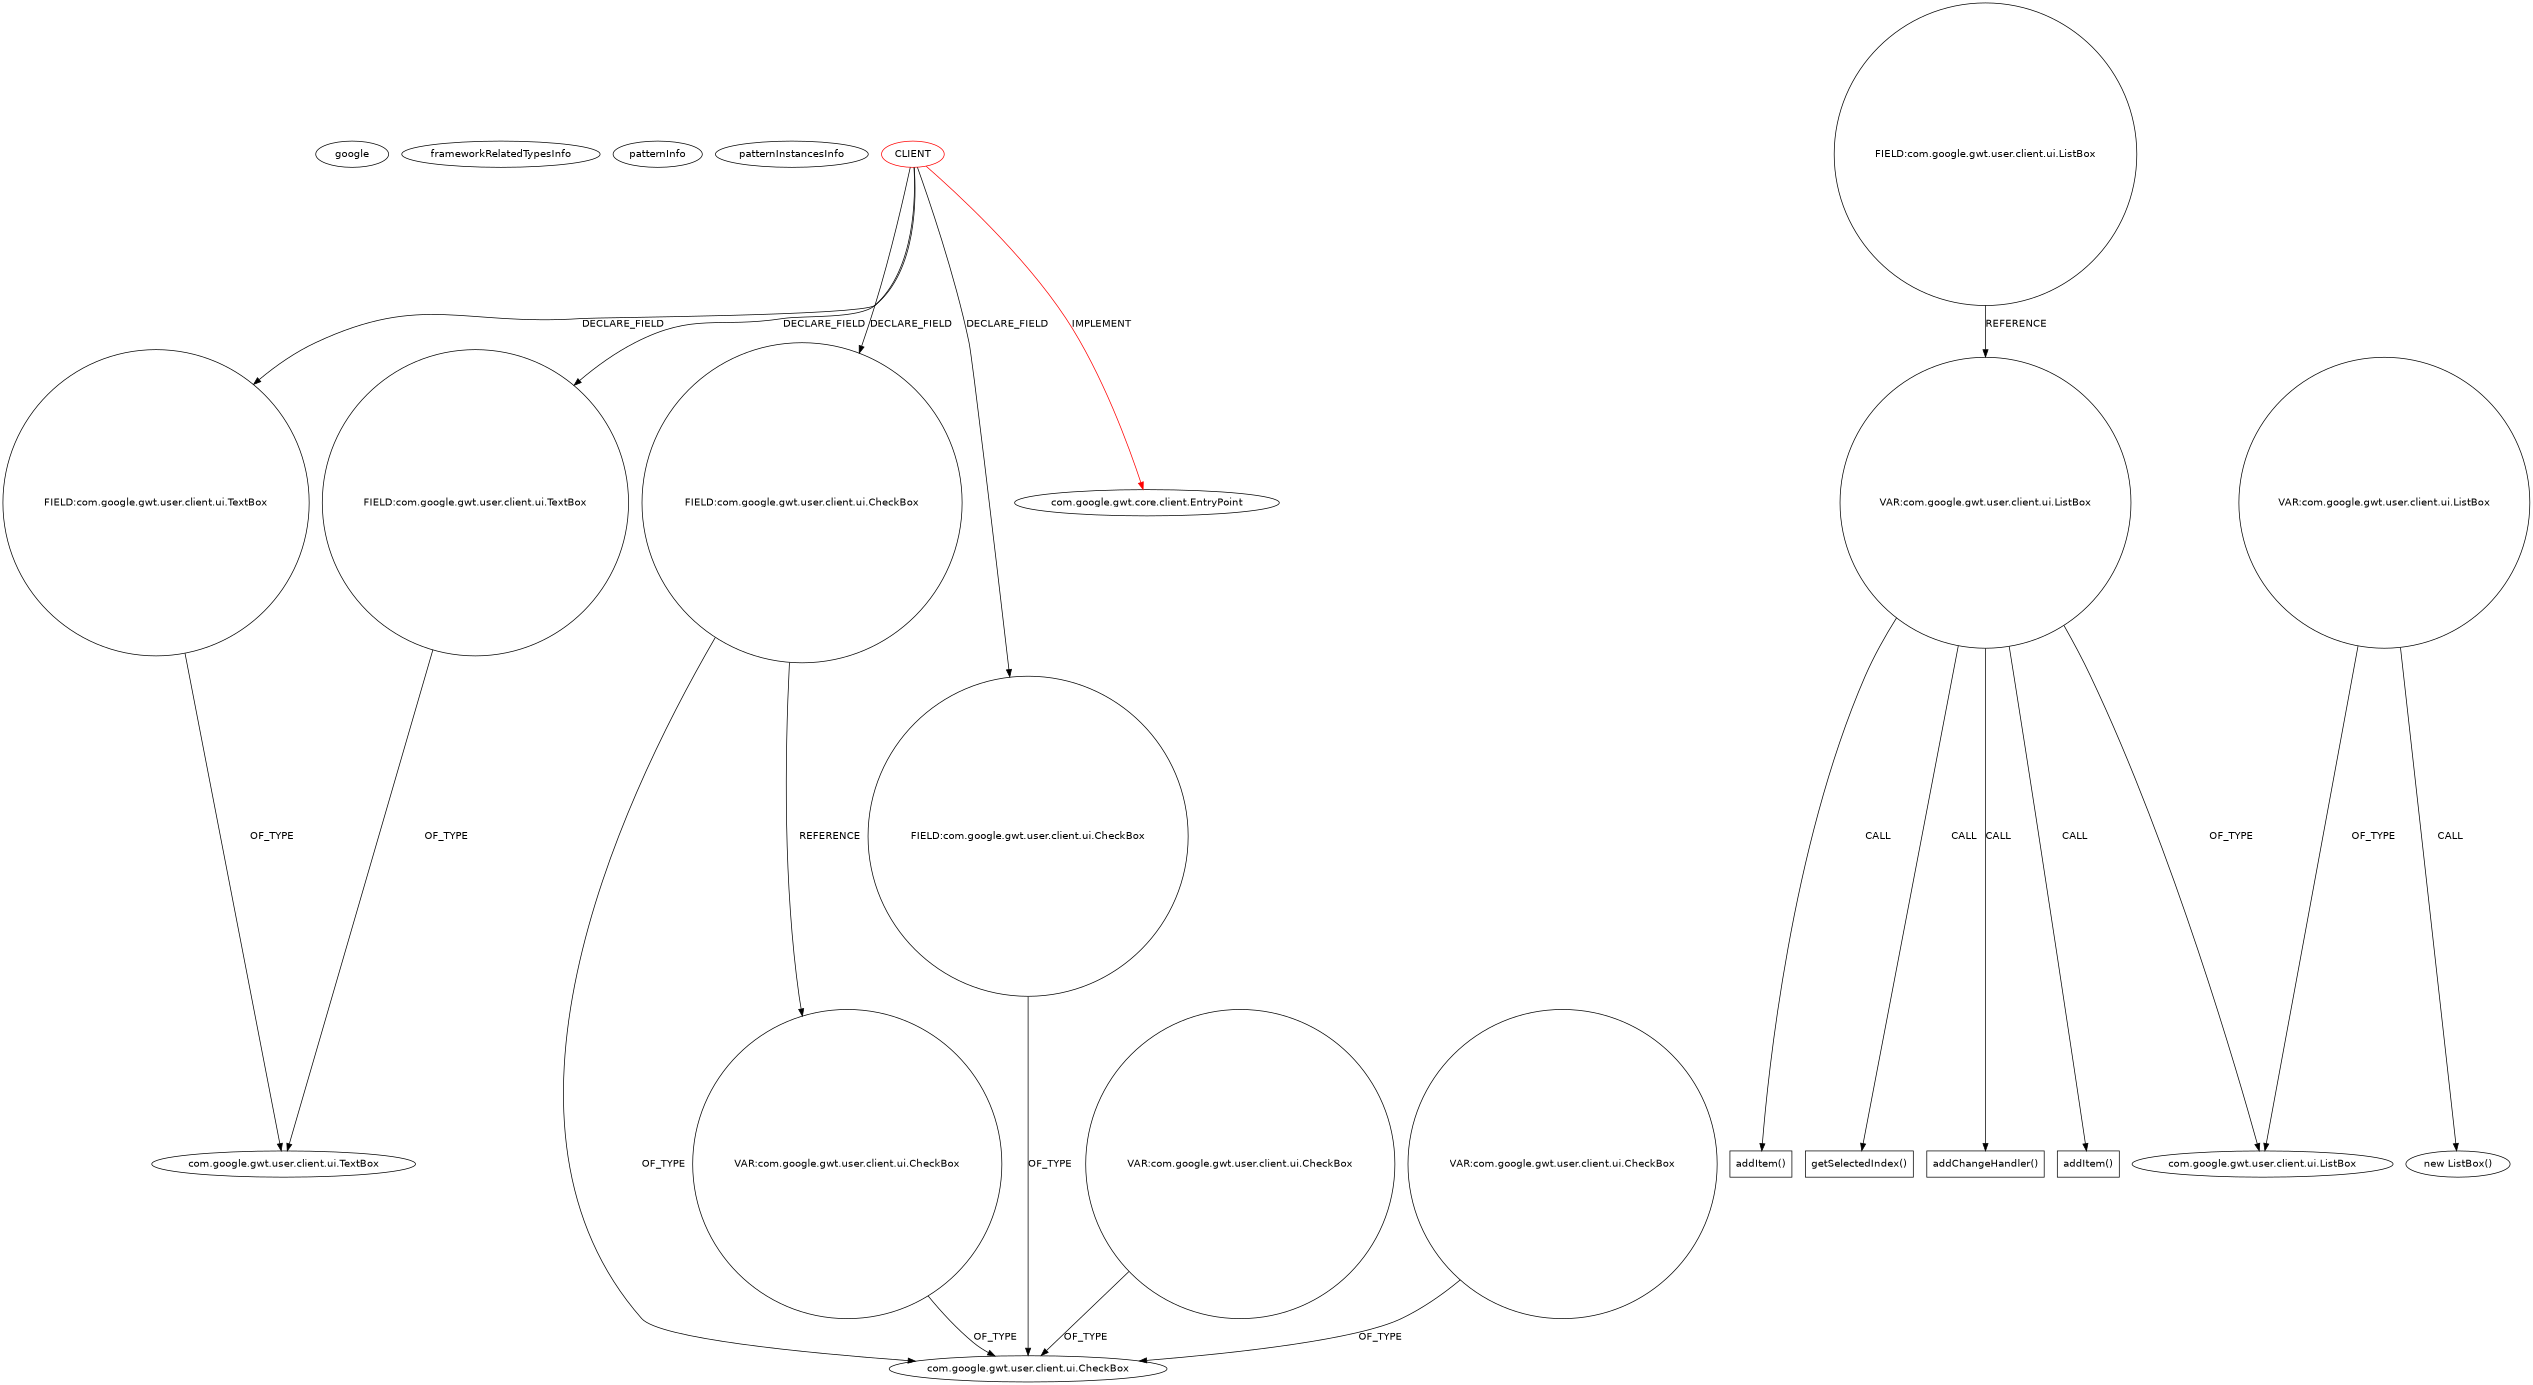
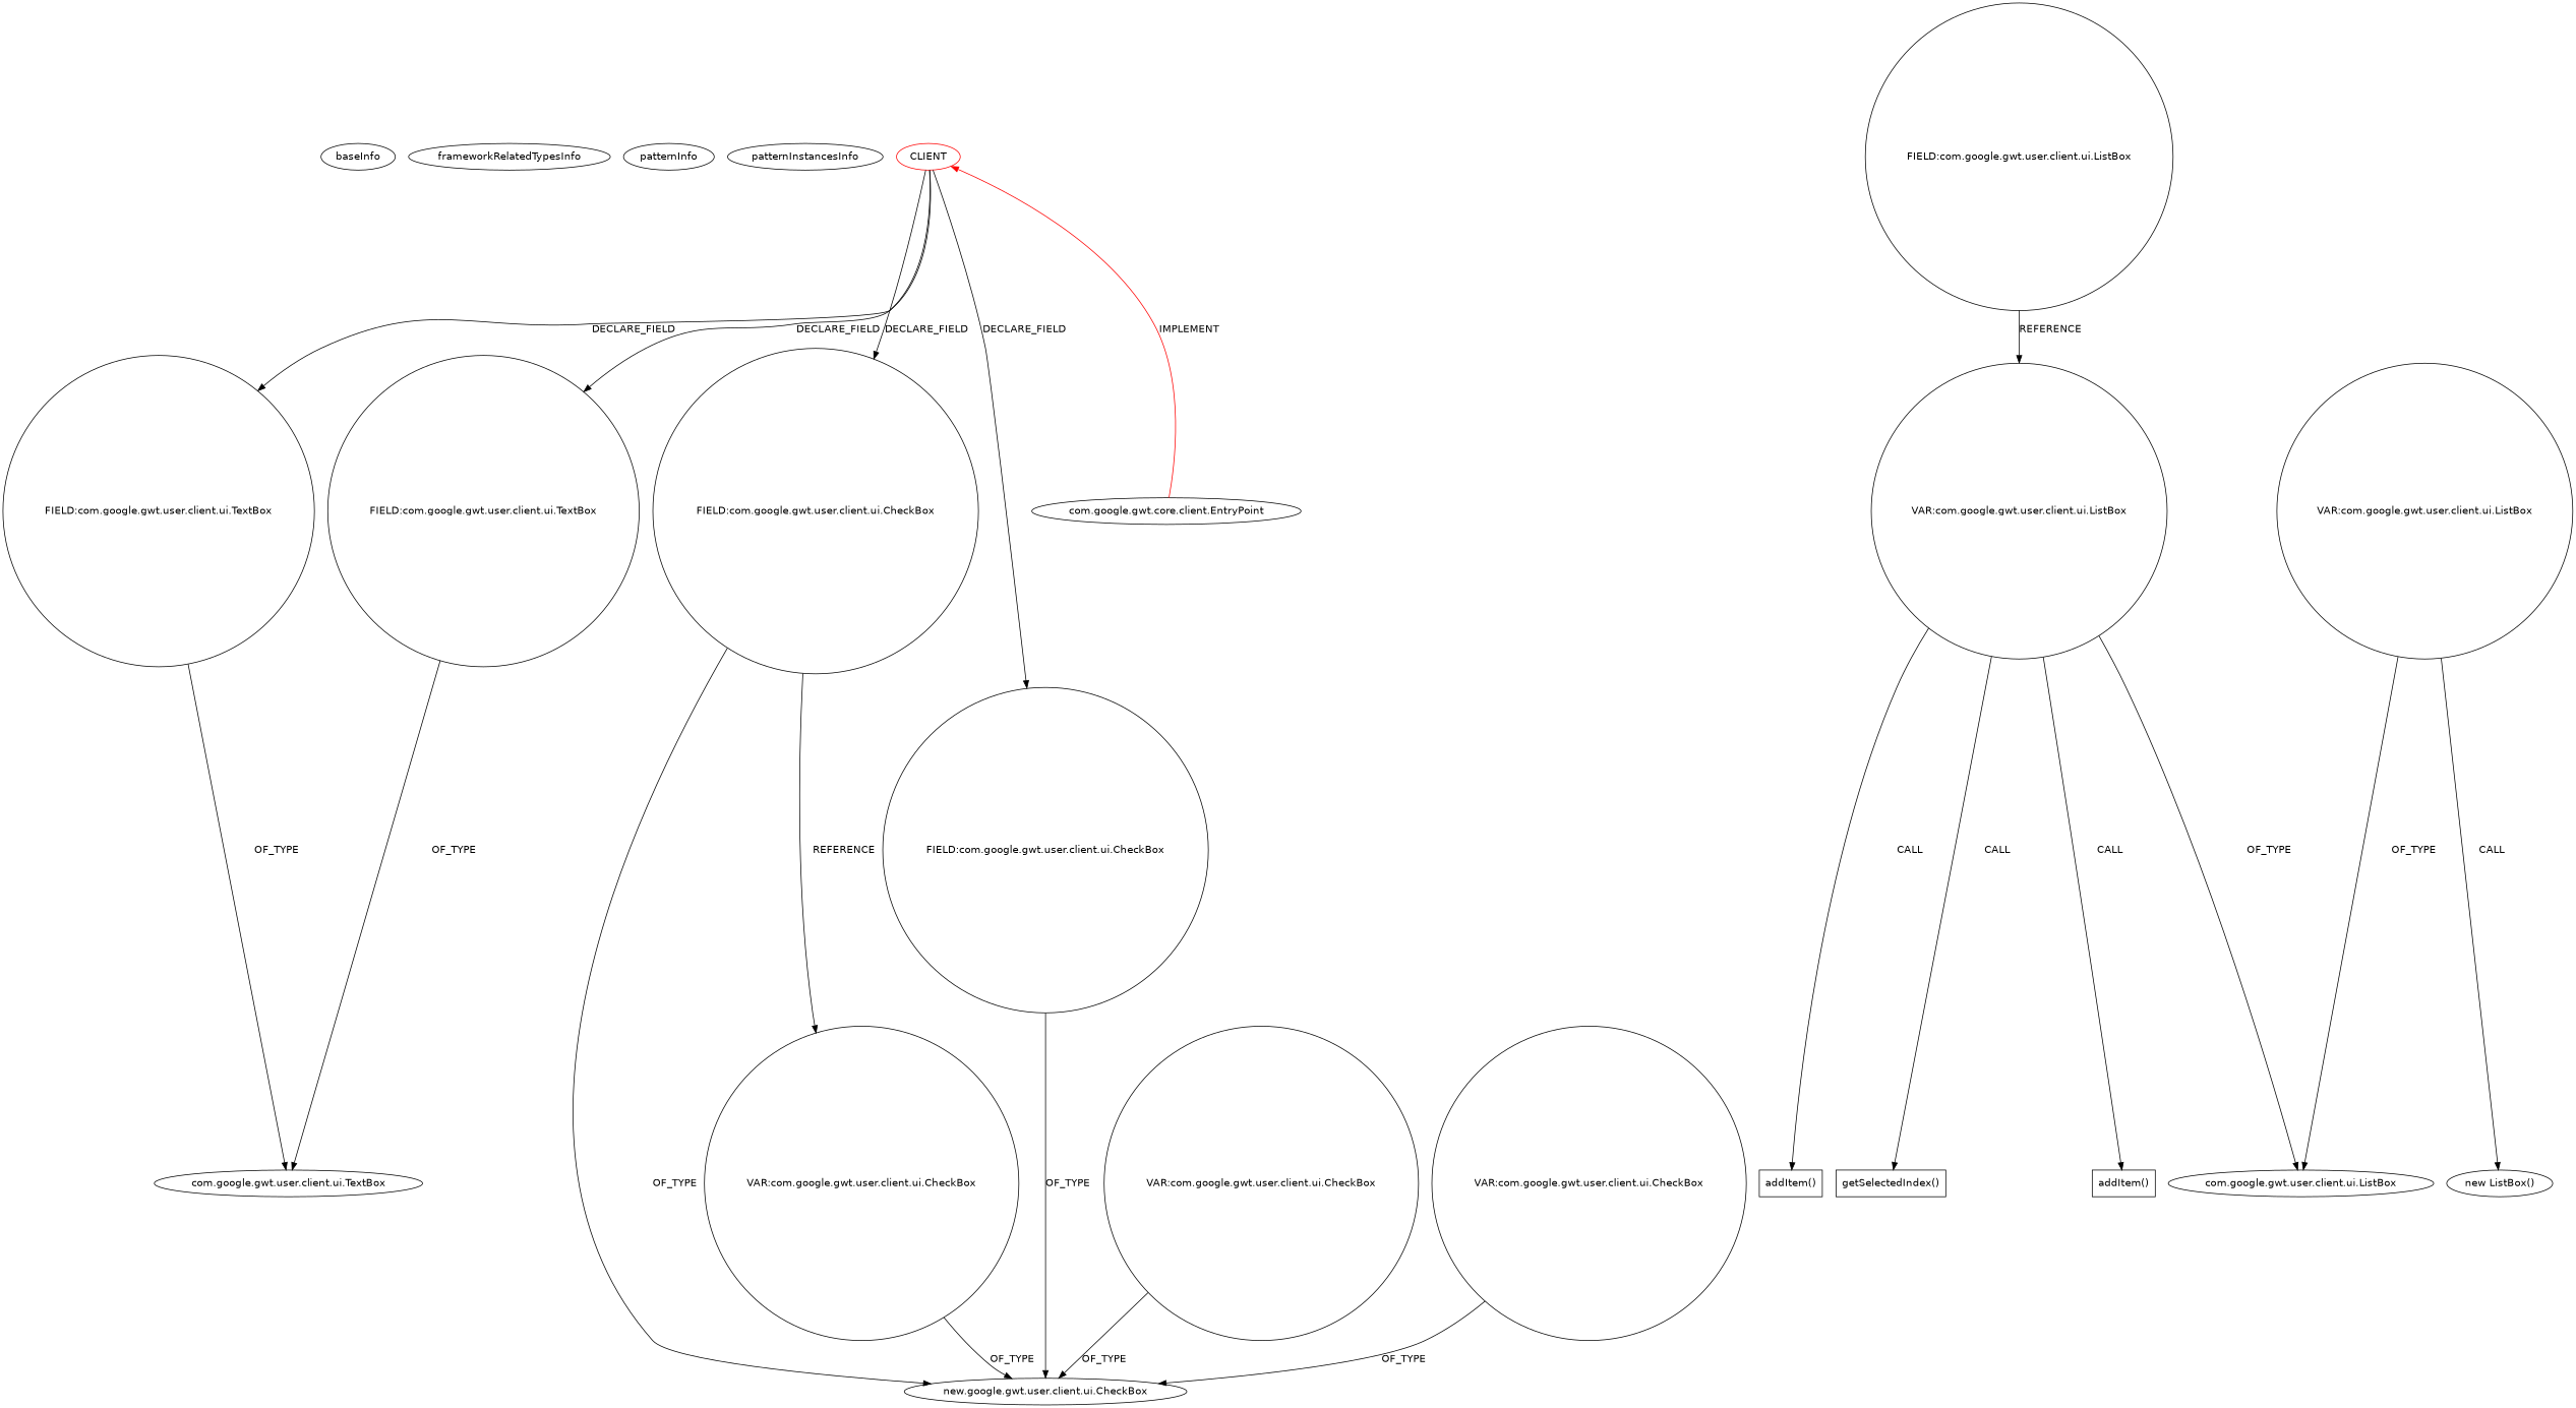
  digraph {
    fontname="DejaVu Sans"
    node [fontname="DejaVu Sans" isFrameworkType=false vertexType=FIELD_DECLARATION]
    edge [fontname="DejaVu Sans"]
-   baseInfo [category=pattern graphId=196 isAnonymous=false possibleRelation=false label=google isFrameworkType="" vertexType=""]
+   baseInfo [category=pattern graphId=196 isAnonymous=false possibleRelation=false isFrameworkType="" vertexType=""]
    frameworkRelatedTypesInfo [0="com.google.gwt.core.client.EntryPoint" isFrameworkType="" vertexType=""]
    patternInfo [frequency=2.0 patternRootClient=0 isFrameworkType="" vertexType=""]
    patternInstancesInfo [0="spydon-esiade~/spydon-esiade/esiade-master/src/net/esiade/client/Esiade.java~Esiade~4504" 1="akjava-WebTestMaker~/akjava-WebTestMaker/WebTestMaker-master/src/com/akjava/gwt/webtestmaker/client/WebTestMaker.java~WebTestMaker~655" isFrameworkType="" vertexType=""]
    n5 [label="FIELD:com.google.gwt.user.client.ui.TextBox" shape=circle]
    n6 [label="com.google.gwt.user.client.ui.TextBox" vertexType=FRAMEWORK_CLASS_TYPE]
    n7 [color=red label=CLIENT vertexType=ROOT_CLIENT_CLASS_DECLARATION]
    n8 [label="FIELD:com.google.gwt.user.client.ui.CheckBox" shape=circle]
    n9 [label="FIELD:com.google.gwt.user.client.ui.CheckBox" shape=circle]
    n10 [label="com.google.gwt.core.client.EntryPoint" vertexType=FRAMEWORK_INTERFACE_TYPE]
    n11 [label="FIELD:com.google.gwt.user.client.ui.TextBox" shape=circle]
    n12 [label="VAR:com.google.gwt.user.client.ui.CheckBox" shape=circle vertexType=VARIABLE_EXPRESION]
-   n13 [label="com.google.gwt.user.client.ui.CheckBox" vertexType=FRAMEWORK_CLASS_TYPE]
+   n13 [label="new.google.gwt.user.client.ui.CheckBox" vertexType=FRAMEWORK_CLASS_TYPE]
    n14 [label="FIELD:com.google.gwt.user.client.ui.ListBox" shape=circle]
    n15 [label="VAR:com.google.gwt.user.client.ui.ListBox" shape=circle vertexType=VARIABLE_EXPRESION]
    n16 [label="VAR:com.google.gwt.user.client.ui.CheckBox" shape=circle vertexType=VARIABLE_EXPRESION]
    n17 [label="VAR:com.google.gwt.user.client.ui.CheckBox" shape=circle vertexType=VARIABLE_EXPRESION]
    n18 [label="com.google.gwt.user.client.ui.ListBox" vertexType=FRAMEWORK_CLASS_TYPE]
    n19 [label="addItem()" shape=box vertexType=INSIDE_CALL]
    n20 [label="addItem()" shape=box vertexType=INSIDE_CALL]
    n21 [label="getSelectedIndex()" shape=box vertexType=INSIDE_CALL]
-   n22 [label="addChangeHandler()" shape=box vertexType=INSIDE_CALL]
    n23 [label="VAR:com.google.gwt.user.client.ui.ListBox" shape=circle vertexType=VARIABLE_EXPRESION]
    n24 [label="new ListBox()" vertexType=CONSTRUCTOR_CALL]
    n5 -> n6 [label=OF_TYPE]
    n7 -> n5 [label=DECLARE_FIELD]
    n7 -> n8 [label=DECLARE_FIELD]
    n7 -> n9 [label=DECLARE_FIELD]
-   n7 -> n10 [color=red label=IMPLEMENT]
+   n10 -> n7 [color=red label=IMPLEMENT]
    n7 -> n11 [label=DECLARE_FIELD]
    n8 -> n12 [label=REFERENCE]
    n8 -> n13 [label=OF_TYPE]
    n9 -> n13 [label=OF_TYPE]
    n11 -> n6 [label=OF_TYPE]
    n12 -> n13 [label=OF_TYPE]
    n14 -> n15 [label=REFERENCE]
    n15 -> n18 [label=OF_TYPE]
    n15 -> n19 [label=CALL]
    n15 -> n20 [label=CALL]
    n15 -> n21 [label=CALL]
-   n15 -> n22 [label=CALL]
    n16 -> n13 [label=OF_TYPE]
    n17 -> n13 [label=OF_TYPE]
    n23 -> n18 [label=OF_TYPE]
    n23 -> n24 [label=CALL]
  }
